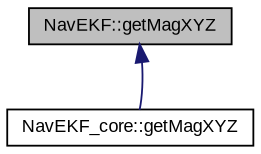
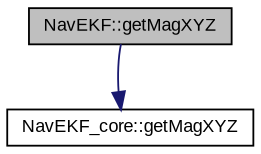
  digraph {
    rankdir=TB
    fontname="Liberation Sans"
    node [color=black fontname="Liberation Sans" fontsize=10 shape=record style=filled]
    n1 [fillcolor=grey75 fontcolor=black height=0.2 label="NavEKF::getMagXYZ" width=0.4]
    n2 [fillcolor=white height=0.2 label="NavEKF_core::getMagXYZ" width=0.4]
-   n2 -> n1 [color=midnightblue fontname="Liberation Sans" fontsize=10 labelfontname=Helvetica labelfontsize=10 style=solid]
+   n1 -> n2 [color=midnightblue fontname="Liberation Sans" fontsize=10 labelfontname=Helvetica labelfontsize=10 style=solid]
  }
